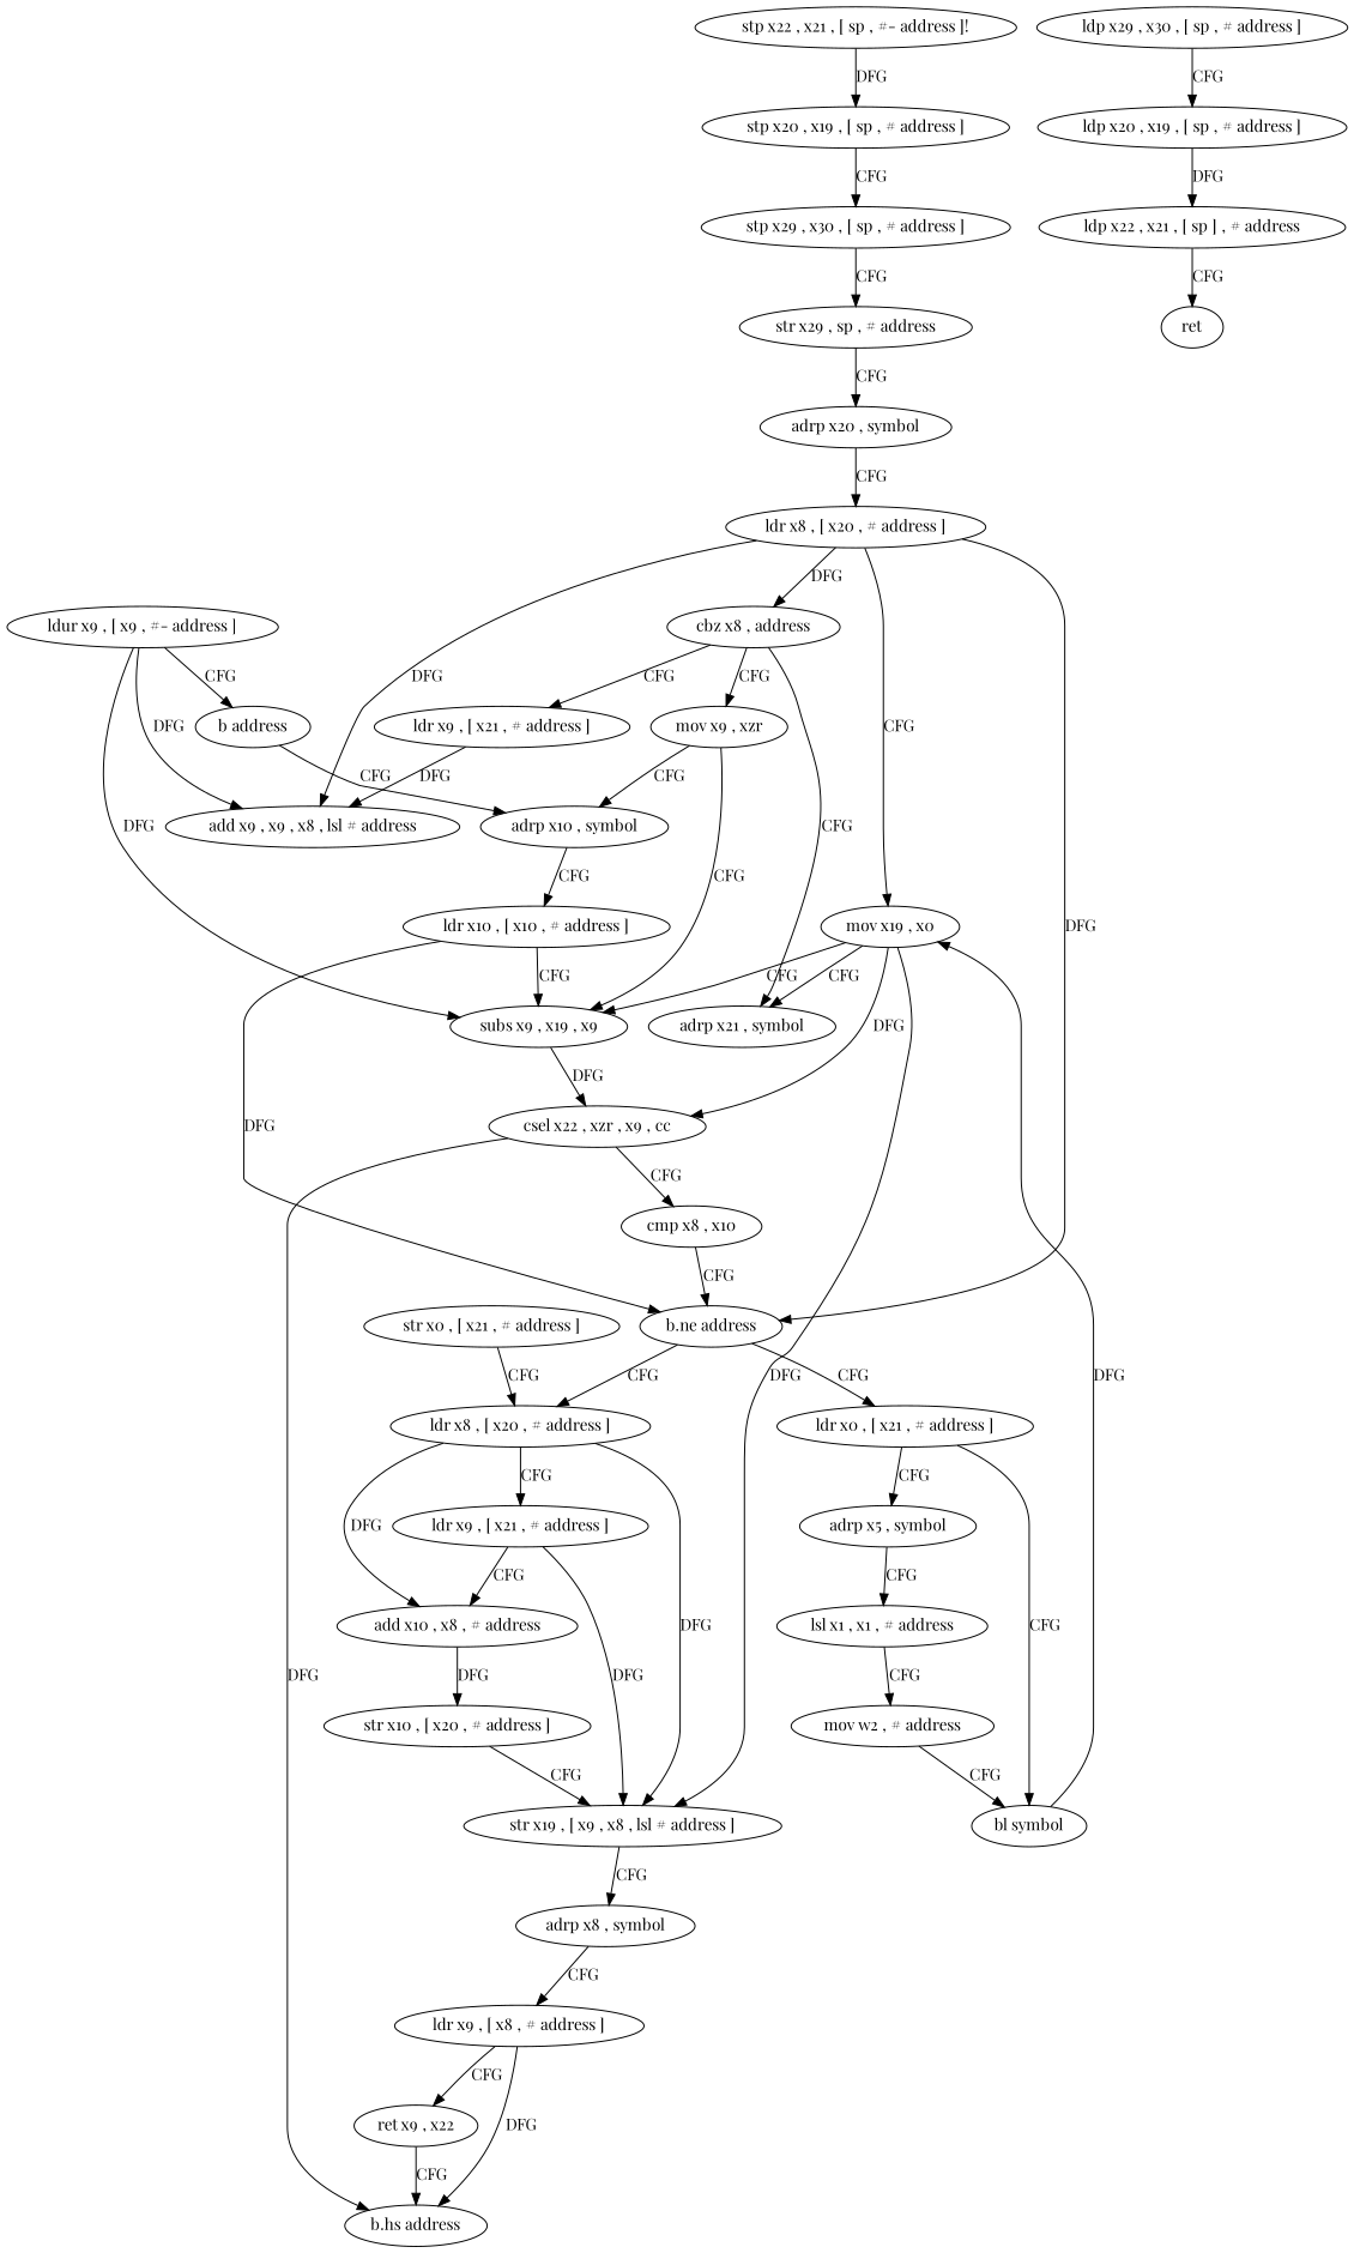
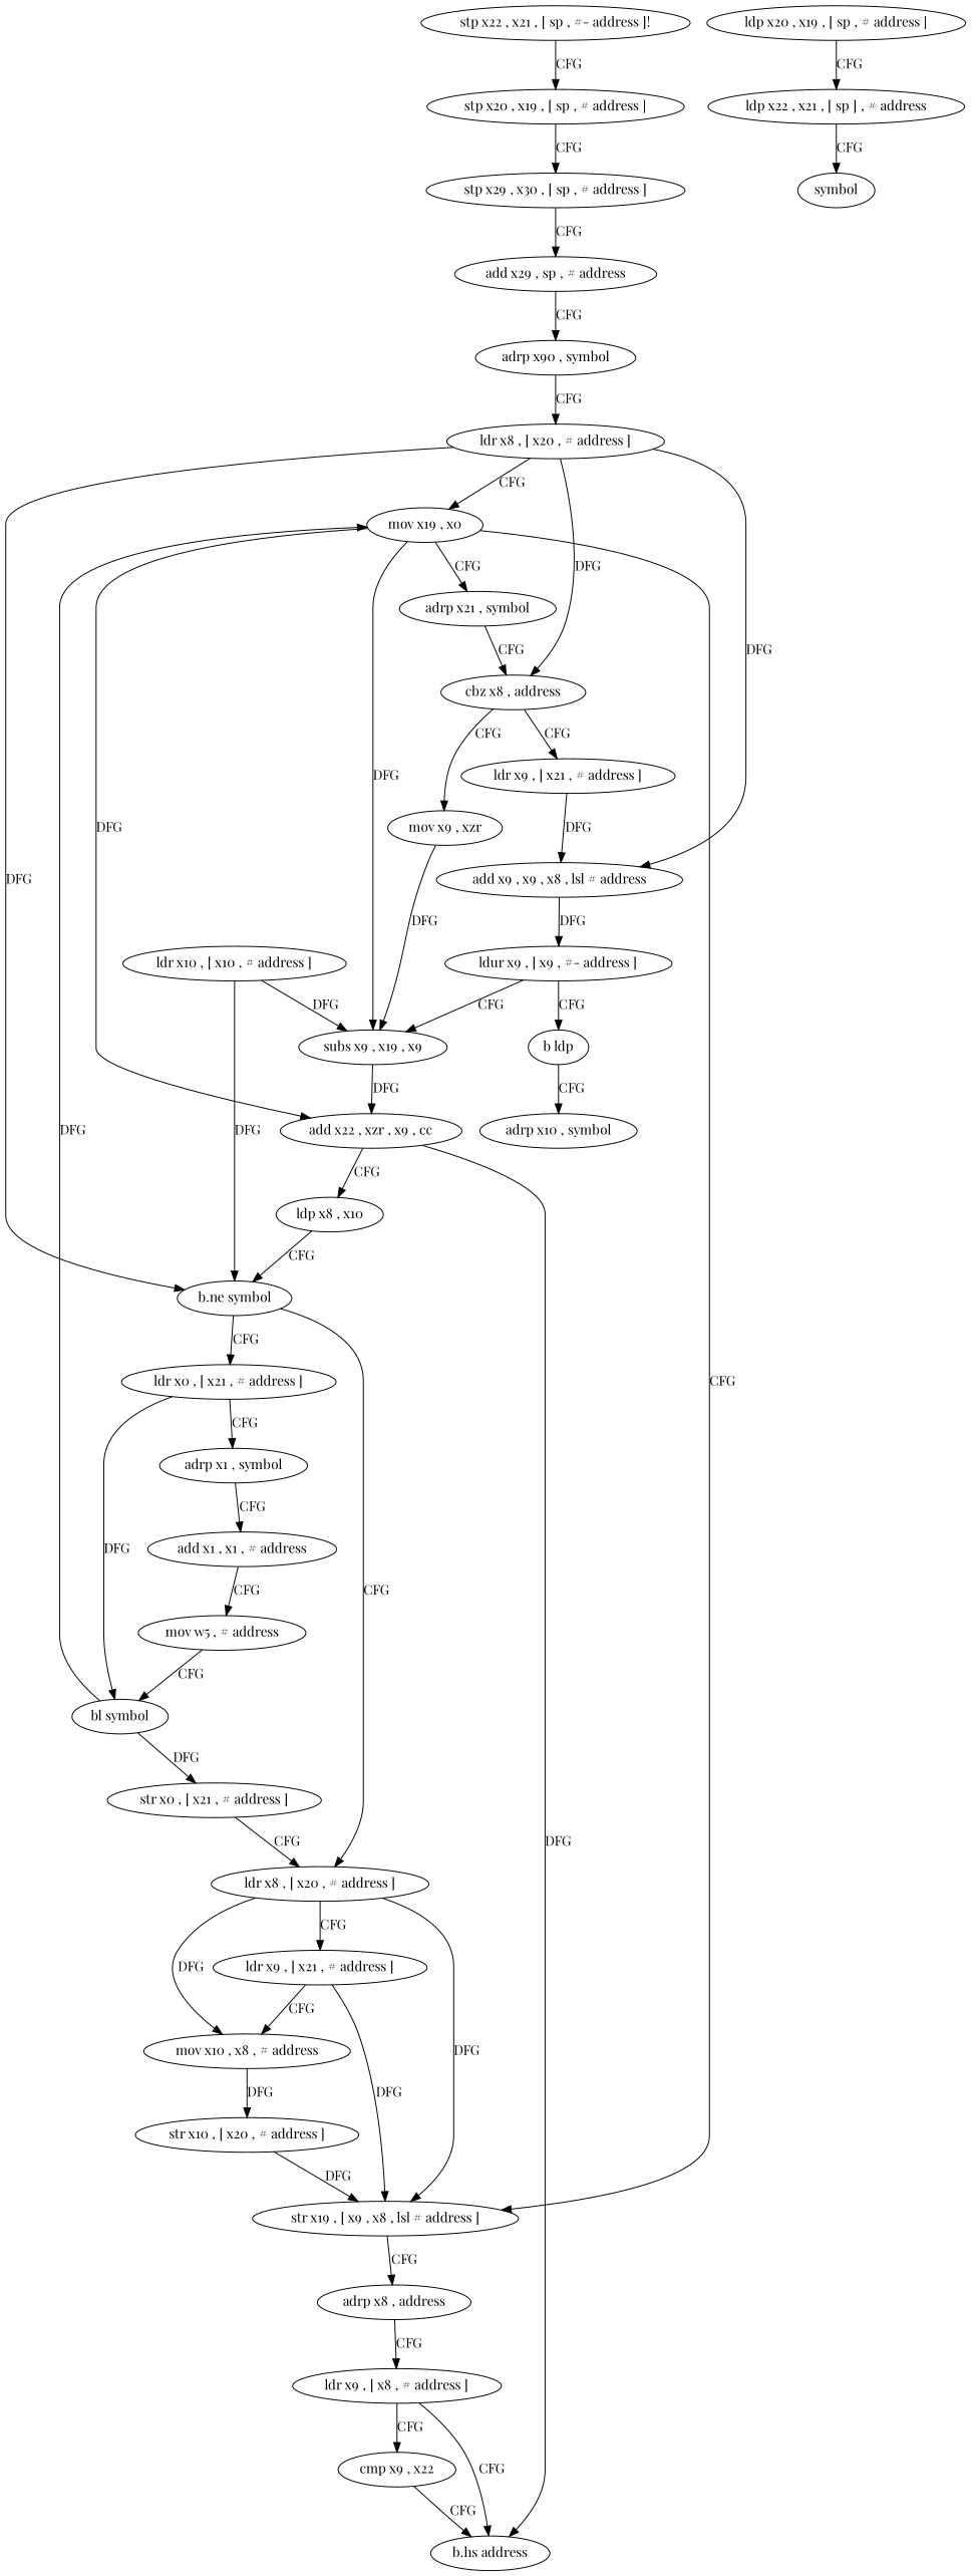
  digraph {
    fontname="Playfair Display"
    node [fontname="Playfair Display"]
    edge [fontname="Playfair Display"]
    n1 [label="stp x22 , x21 , [ sp , #- address ]!"]
    n2 [label="stp x20 , x19 , [ sp , # address ]"]
    n3 [label="stp x29 , x30 , [ sp , # address ]"]
-   n4 [label="str x29 , sp , # address"]
-   n5 [label="adrp x20 , symbol"]
+   n4 [label="add x29 , sp , # address"]
+   n5 [label="adrp x90 , symbol"]
    n6 [label="ldr x8 , [ x20 , # address ]"]
    n7 [label="mov x19 , x0"]
    n8 [label="cbz x8 , address"]
    n9 [label="add x9 , x9 , x8 , lsl # address"]
-   n10 [label="b.ne address"]
+   n10 [label="b.ne symbol"]
    n11 [label="adrp x21 , symbol"]
    n12 [label="str x19 , [ x9 , x8 , lsl # address ]"]
    n13 [label="subs x9 , x19 , x9"]
-   n14 [label="csel x22 , xzr , x9 , cc"]
+   n14 [label="add x22 , xzr , x9 , cc"]
    n15 [label="mov x9 , xzr"]
    n16 [label="ldr x9 , [ x21 , # address ]"]
    n17 [label="ldur x9 , [ x9 , #- address ]"]
    n18 [label="ldr x8 , [ x20 , # address ]"]
    n19 [label="ldr x0 , [ x21 , # address ]"]
-   n20 [label="adrp x8 , symbol"]
+   n20 [label="adrp x8 , address"]
    n21 [label="b.hs address"]
-   n22 [label="cmp x8 , x10"]
+   n22 [label="ldp x8 , x10"]
    n23 [label="adrp x10 , symbol"]
    n24 [label="ldr x10 , [ x10 , # address ]"]
-   n25 [label="b address"]
+   n25 [label="b ldp"]
    n26 [label="ldr x9 , [ x21 , # address ]"]
-   n27 [label="add x10 , x8 , # address"]
+   n27 [label="mov x10 , x8 , # address"]
    n28 [label="str x10 , [ x20 , # address ]"]
    n29 [label="ldr x9 , [ x8 , # address ]"]
-   n30 [label="ret x9 , x22"]
-   n31 [label="ldp x29 , x30 , [ sp , # address ]"]
+   n30 [label="cmp x9 , x22"]
    n32 [label="ldp x20 , x19 , [ sp , # address ]"]
    n33 [label="ldp x22 , x21 , [ sp ] , # address"]
-   n34 [label="adrp x5 , symbol"]
+   n34 [label="adrp x1 , symbol"]
    n35 [label="bl symbol"]
-   n36 [label="lsl x1 , x1 , # address"]
+   n36 [label="add x1 , x1 , # address"]
    n37 [label="str x0 , [ x21 , # address ]"]
-   n38 [label="mov w2 , # address"]
-   n39 [label=ret]
-   n1 -> n2 [label=DFG]
+   n38 [label="mov w5 , # address"]
+   n39 [label=symbol]
+   n1 -> n2 [label=CFG]
    n2 -> n3 [label=CFG]
    n3 -> n4 [label=CFG]
    n4 -> n5 [label=CFG]
    n5 -> n6 [label=CFG]
    n6 -> n7 [label=CFG]
    n6 -> n8 [label=DFG]
    n6 -> n9 [label=DFG]
    n6 -> n10 [label=DFG]
    n7 -> n11 [label=CFG]
-   n7 -> n12 [label=DFG]
-   n7 -> n13 [label=CFG]
+   n7 -> n12 [label=CFG]
+   n7 -> n13 [label=DFG]
    n7 -> n14 [label=DFG]
    n8 -> n15 [label=CFG]
    n8 -> n16 [label=CFG]
-   n17 -> n9 [label=DFG]
+   n9 -> n17 [label=DFG]
    n10 -> n18 [label=CFG]
    n10 -> n19 [label=CFG]
-   n8 -> n11 [label=CFG]
+   n11 -> n8 [label=CFG]
    n12 -> n20 [label=CFG]
    n13 -> n14 [label=DFG]
    n14 -> n21 [label=DFG]
    n14 -> n22 [label=CFG]
-   n15 -> n13 [label=CFG]
-   n15 -> n23 [label=CFG]
+   n15 -> n13 [label=DFG]
    n16 -> n9 [label=DFG]
-   n17 -> n13 [label=DFG]
+   n17 -> n13 [label=CFG]
    n17 -> n25 [label=CFG]
    n18 -> n12 [label=DFG]
    n18 -> n26 [label=CFG]
    n18 -> n27 [label=DFG]
    n19 -> n34 [label=CFG]
-   n19 -> n35 [label=CFG]
+   n19 -> n35 [label=DFG]
    n20 -> n29 [label=CFG]
    n22 -> n10 [label=CFG]
-   n23 -> n24 [label=CFG]
    n24 -> n10 [label=DFG]
-   n24 -> n13 [label=CFG]
+   n24 -> n13 [label=DFG]
    n25 -> n23 [label=CFG]
    n26 -> n12 [label=DFG]
    n26 -> n27 [label=CFG]
    n27 -> n28 [label=DFG]
-   n28 -> n12 [label=CFG]
-   n29 -> n21 [label=DFG]
+   n28 -> n12 [label=DFG]
+   n29 -> n21 [label=CFG]
    n29 -> n30 [label=CFG]
    n30 -> n21 [label=CFG]
-   n31 -> n32 [label=CFG]
-   n32 -> n33 [label=DFG]
+   n32 -> n33 [label=CFG]
    n33 -> n39 [label=CFG]
    n34 -> n36 [label=CFG]
    n35 -> n7 [label=DFG]
+   n35 -> n37 [label=DFG]
    n36 -> n38 [label=CFG]
    n37 -> n18 [label=CFG]
    n38 -> n35 [label=CFG]
  }
